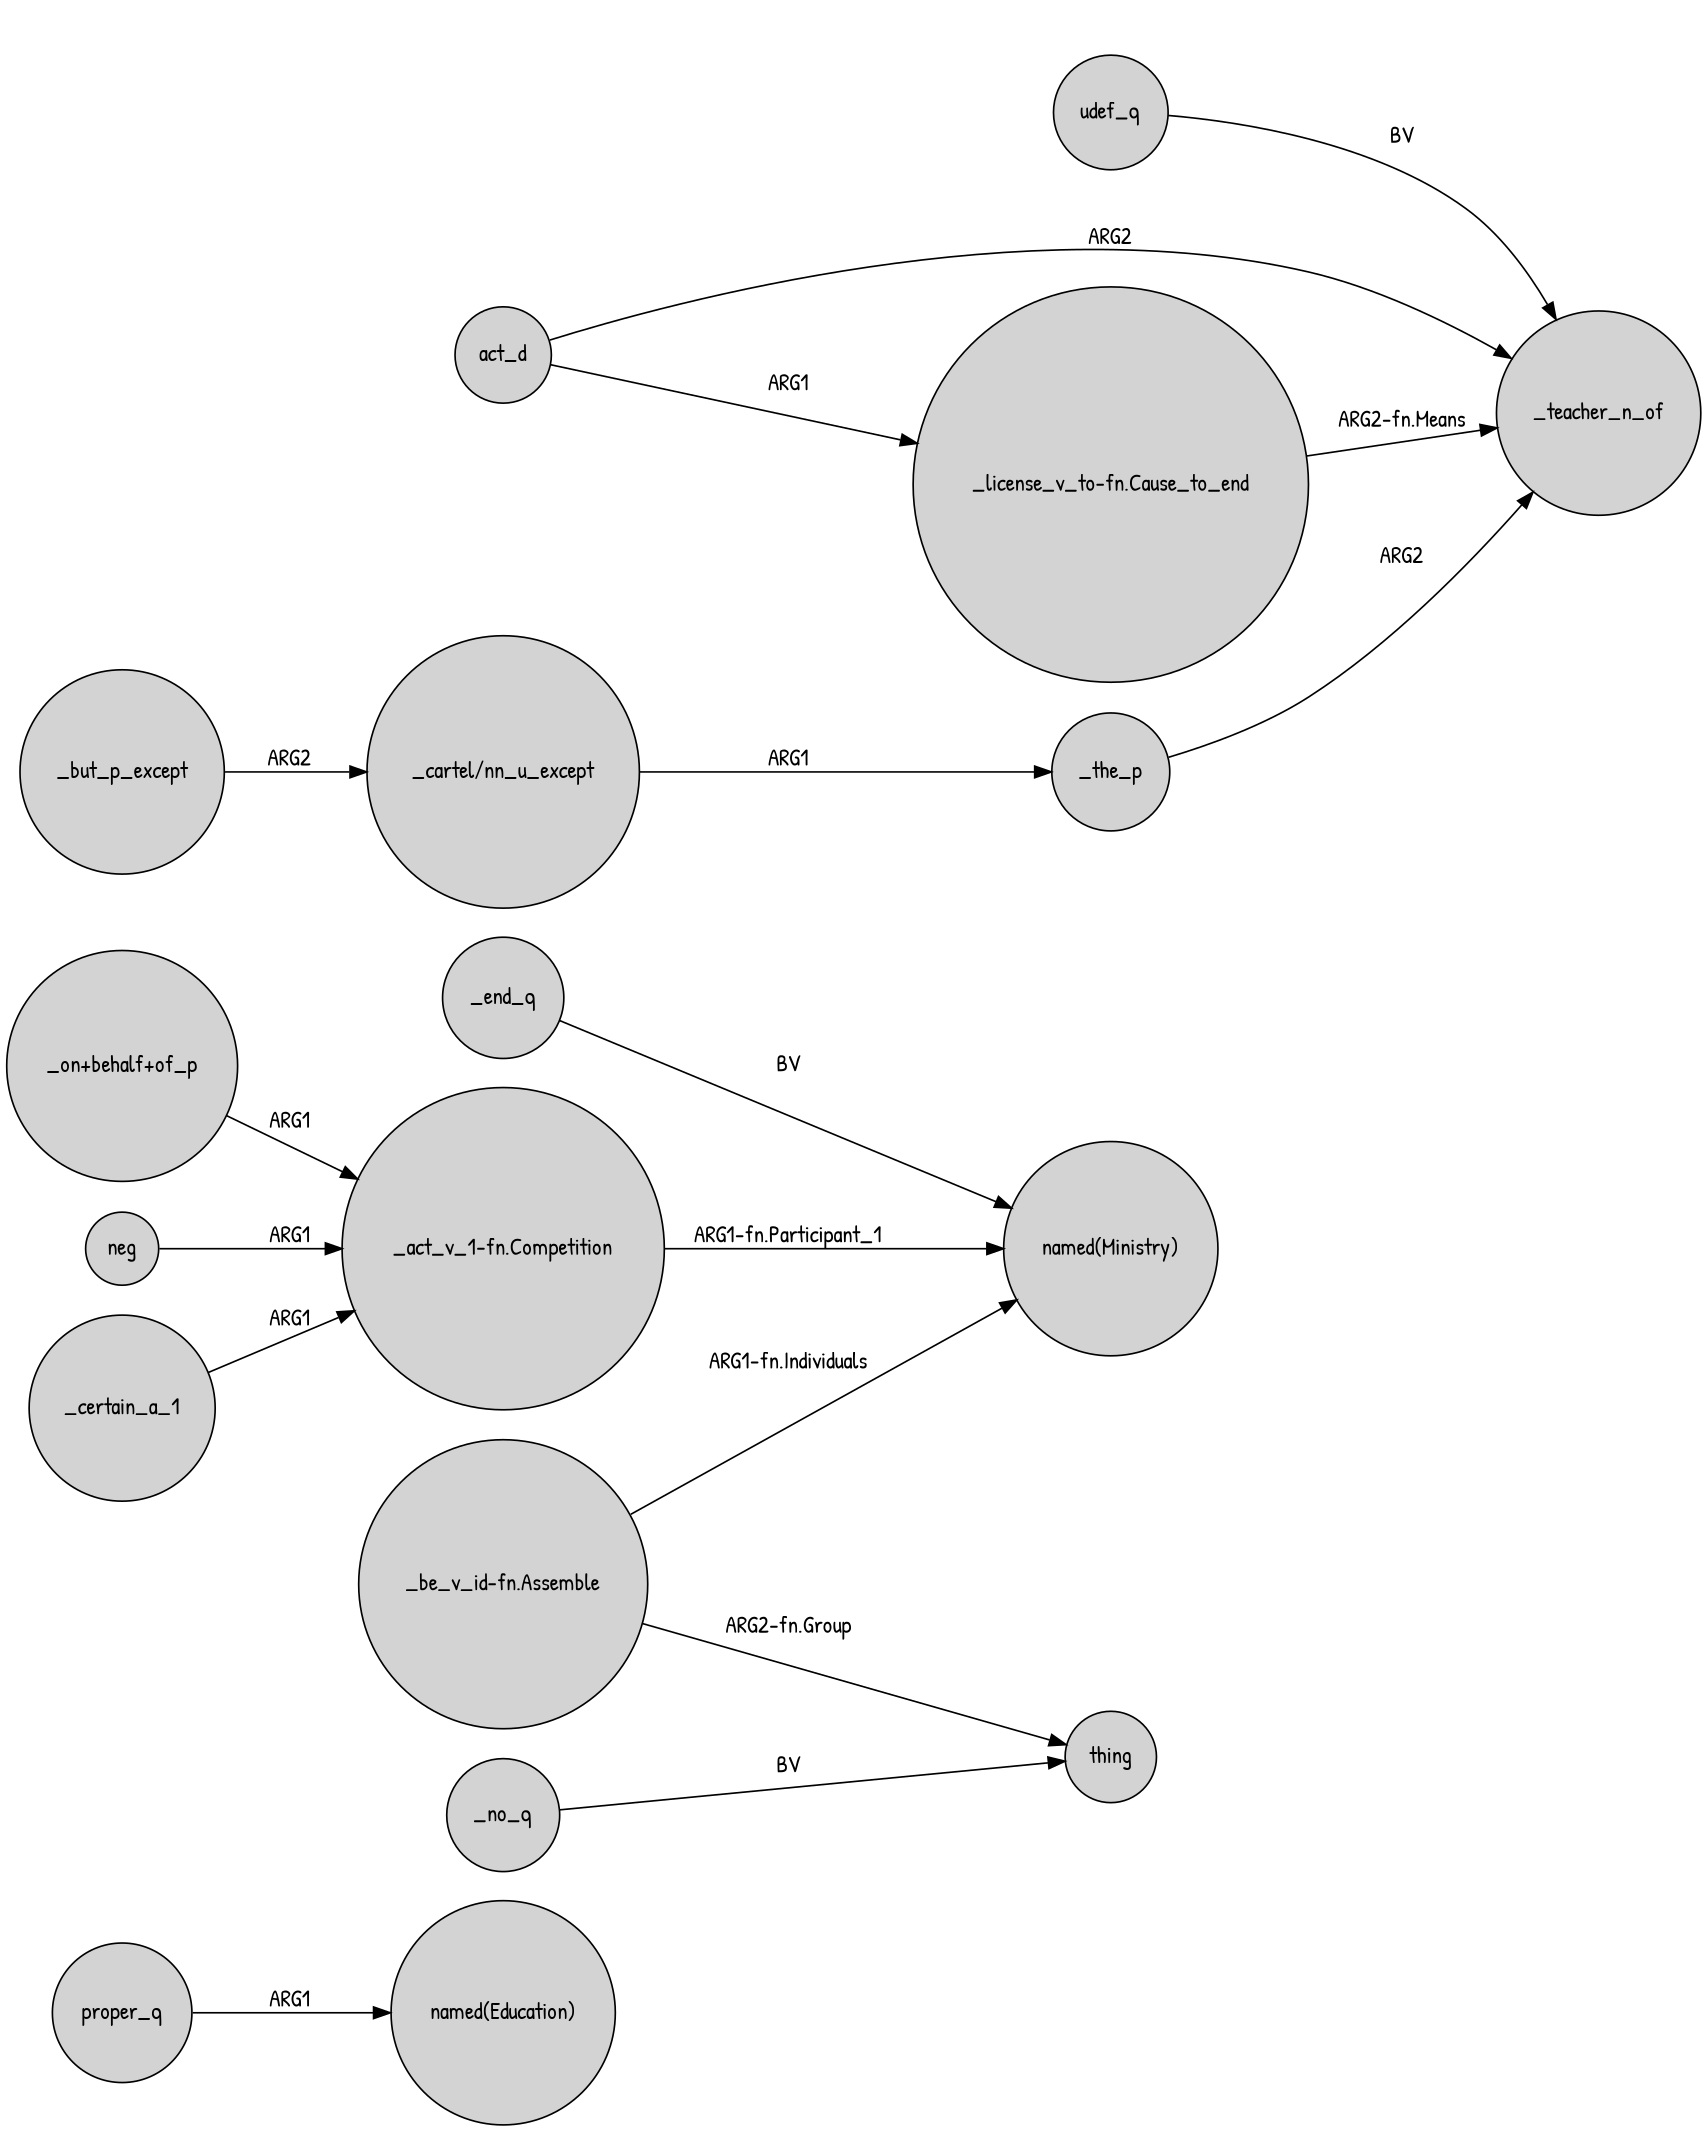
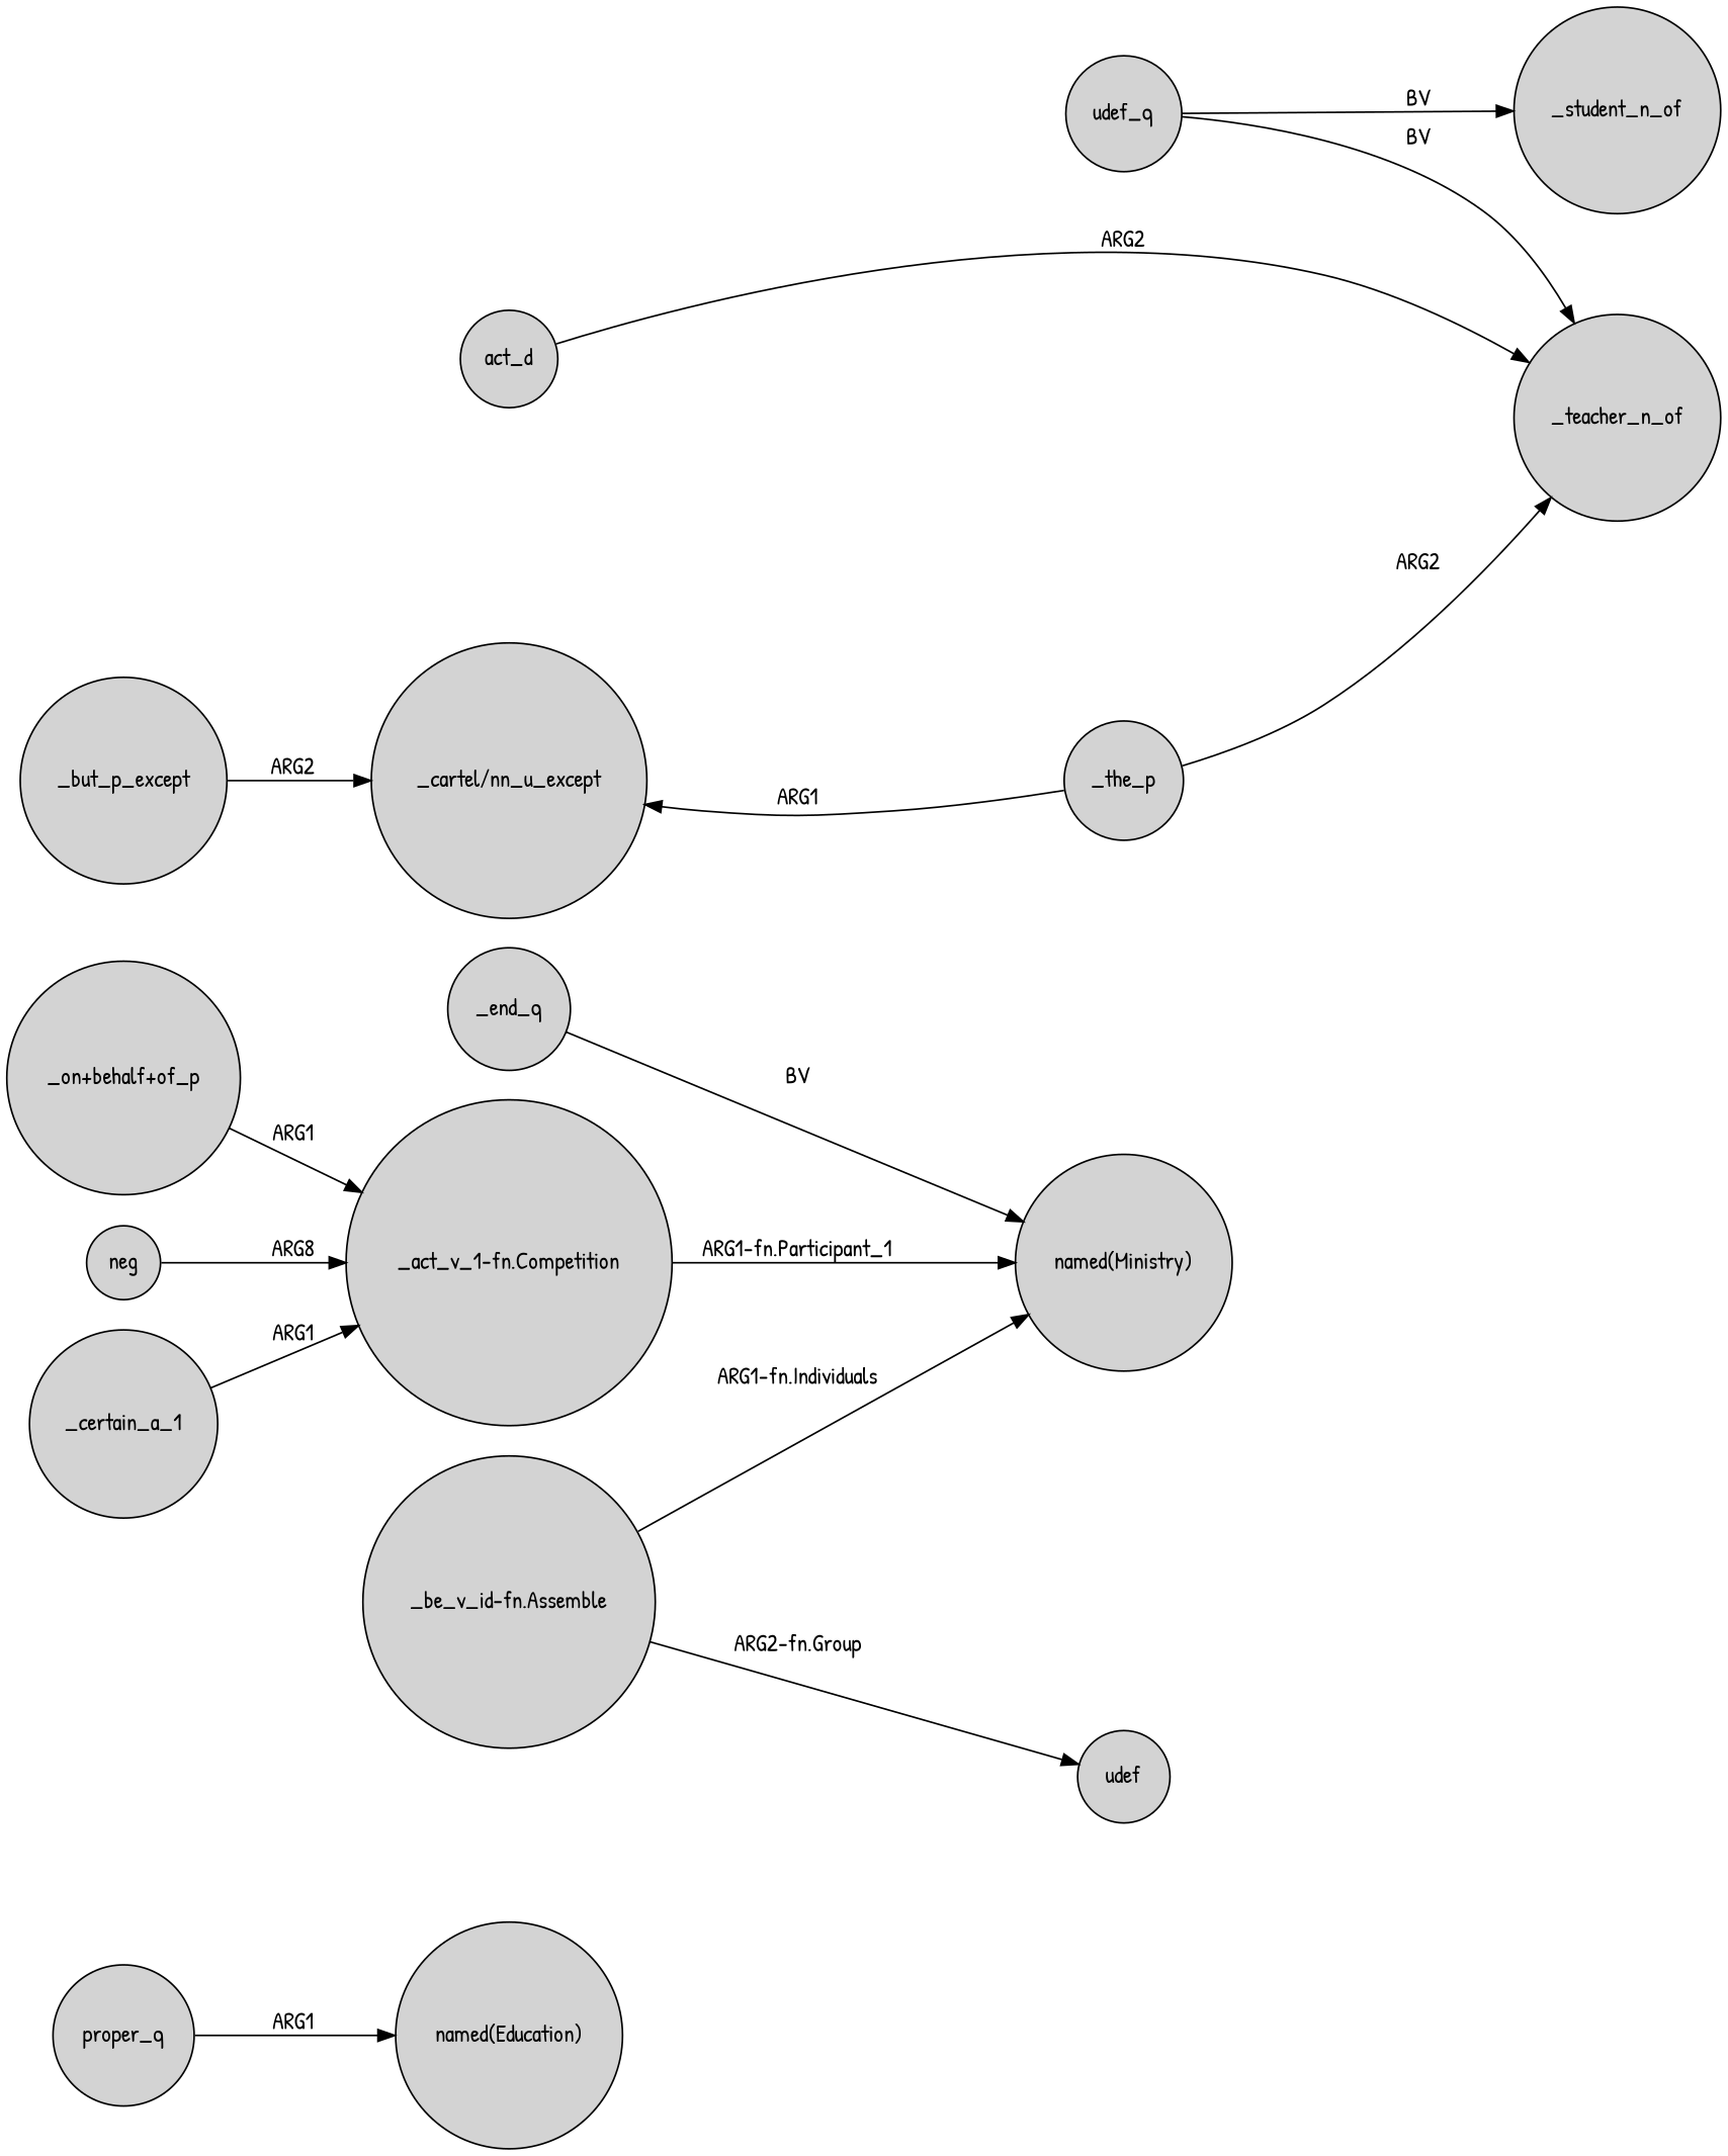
  digraph {
    fontname="Patrick Hand"
    rankdir=LR
    node [fontname="Patrick Hand" shape=circle style=filled]
    edge [fontname="Patrick Hand"]
    proper_q
    "named(Education)"
    "_on+behalf+of_p"
    "_act_v_1-fn.Competition"
    "named(Ministry)"
    n6 [label="_cartel/nn_u_except"]
    _but_p_except
    neg
    udef_q
+   _student_n_of
    _teacher_n_of
    n12 [label=_the_p]
    "_be_v_id-fn.Assemble"
-   thing
-   _no_q
+   thing [label=udef]
    n16 [label=act_d]
-   "_license_v_to-fn.Cause_to_end"
    n18 [label=_end_q]
    _certain_a_1
    proper_q -> "named(Education)" [label=ARG1]
    "_on+behalf+of_p" -> "_act_v_1-fn.Competition" [label=ARG1]
    "_act_v_1-fn.Competition" -> "named(Ministry)" [label="ARG1-fn.Participant_1"]
    _but_p_except -> n6 [label=ARG2]
-   neg -> "_act_v_1-fn.Competition" [label=ARG1]
+   neg -> "_act_v_1-fn.Competition" [label=ARG8]
+   udef_q -> _student_n_of [label=BV]
    udef_q -> _teacher_n_of [label=BV]
-   n6 -> n12 [label=ARG1]
+   n12 -> n6 [label=ARG1]
    n12 -> _teacher_n_of [label=ARG2]
    "_be_v_id-fn.Assemble" -> "named(Ministry)" [label="ARG1-fn.Individuals"]
    "_be_v_id-fn.Assemble" -> thing [label="ARG2-fn.Group"]
-   _no_q -> thing [label=BV]
    n16 -> _teacher_n_of [label=ARG2]
-   n16 -> "_license_v_to-fn.Cause_to_end" [label=ARG1]
-   "_license_v_to-fn.Cause_to_end" -> _teacher_n_of [label="ARG2-fn.Means"]
    n18 -> "named(Ministry)" [label=BV]
    _certain_a_1 -> "_act_v_1-fn.Competition" [label=ARG1]
  }
